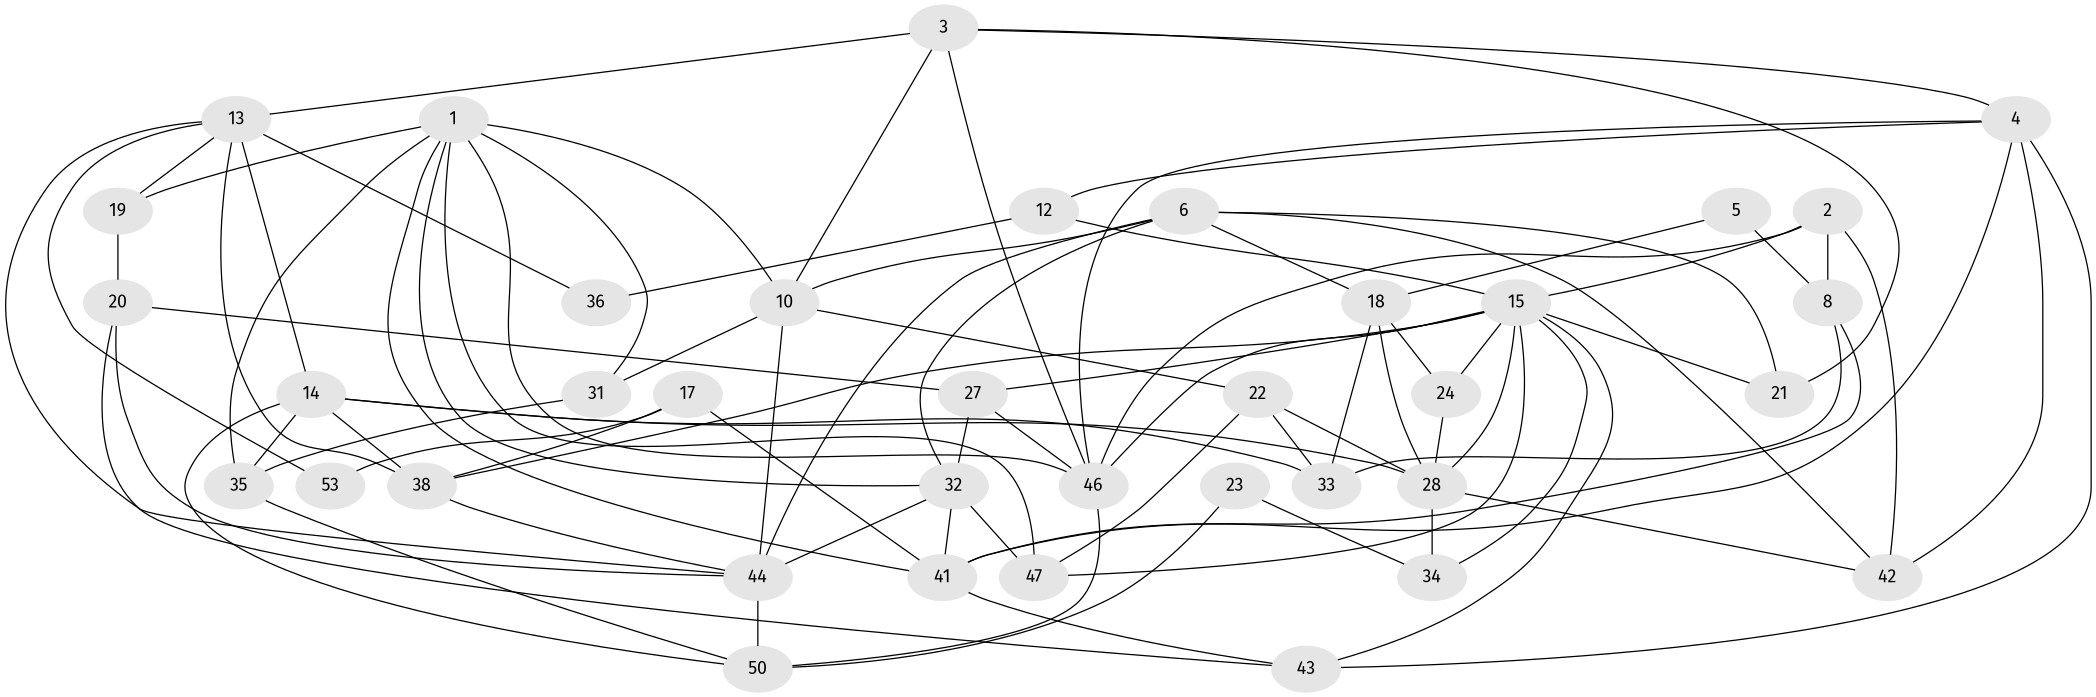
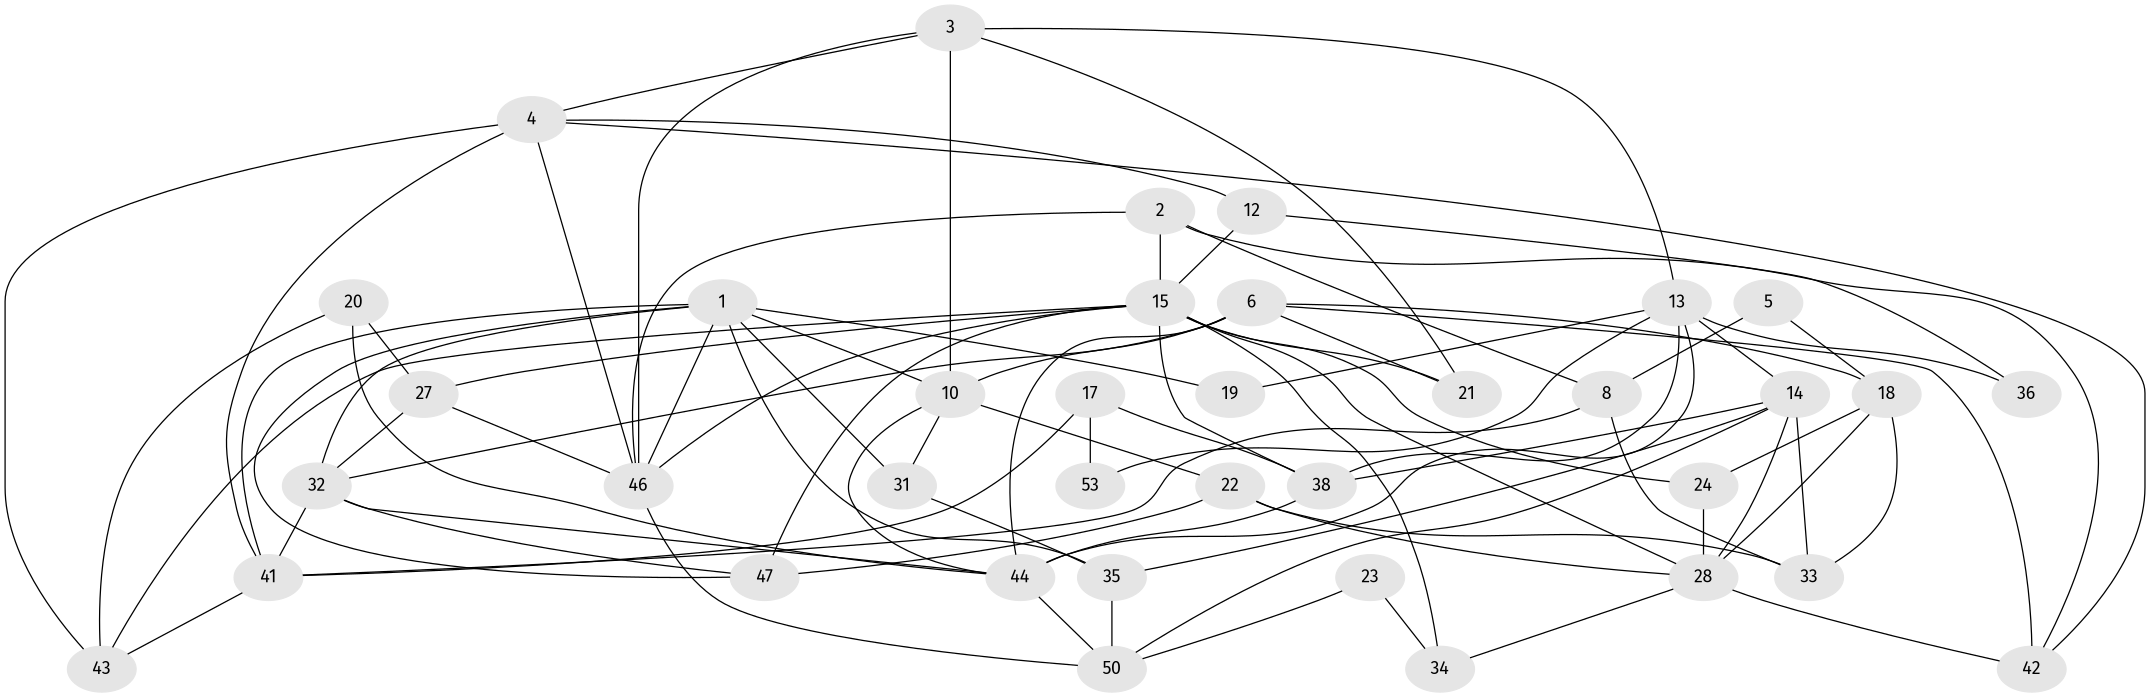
  graph {
    fontname="Fira Sans"
    node [color=gray90 fontname="Fira Sans" style=filled]
    edge [fontname="Fira Sans"]
    1 [super="+39"]
    10 [super="+11"]
    19
    31
    32
    35 [super="+37"]
    41 [super="+48"]
    46 [super="+49"]
    47
    44 [super="+45"]
    22
    20 [super="+54"]
    50 [super="+52"]
    43 [super="+51"]
    8 [super="+9"]
    33
    2
    15 [super="+25"]
    42
    21
    38
    28 [super="+29"]
    24
    27
    34
    3 [super="+26"]
    4 [super="+7"]
    13 [super="+16"]
    12
    36
    14 [super="+40"]
    53
    5
    18
    6 [super="+30"]
    17
    23
    1 -- 10
    1 -- 19
    1 -- 31
    1 -- 32
    1 -- 35
    1 -- 41
    1 -- 46
    1 -- 47
    10 -- 31
    10 -- 44
    10 -- 22
-   19 -- 20
    31 -- 35
    32 -- 41
    32 -- 47
    32 -- 44
    35 -- 50
    41 -- 43
    46 -- 50
    44 -- 50
    22 -- 47
    22 -- 33
    22 -- 28
    20 -- 44
    20 -- 43
    20 -- 27
    8 -- 41
    8 -- 33
    2 -- 46
    2 -- 8
    2 -- 15
    2 -- 42
    15 -- 46
    15 -- 47
    15 -- 43
    15 -- 21
    15 -- 38
    15 -- 28
    15 -- 24
    15 -- 27
    15 -- 34
    38 -- 44
    28 -- 42
    28 -- 34
    24 -- 28
    27 -- 32
    27 -- 46
    3 -- 10 [weight=2]
    3 -- 46
    3 -- 21
    3 -- 4
    3 -- 13
    4 -- 41
    4 -- 46
    4 -- 43
    4 -- 42
    4 -- 12
    13 -- 19
    13 -- 44
    13 -- 38
    13 -- 36
    13 -- 14
    13 -- 53
    12 -- 15
    12 -- 36
    14 -- 35
    14 -- 50
    14 -- 33
    14 -- 38
    14 -- 28
    5 -- 8 [weight=2]
    5 -- 18
    18 -- 33
    18 -- 28
    18 -- 24
    6 -- 10
    6 -- 32
    6 -- 44 [weight=2]
    6 -- 42
    6 -- 21
    6 -- 18
    17 -- 41
    17 -- 38
    17 -- 53
    23 -- 50
    23 -- 34
  }
